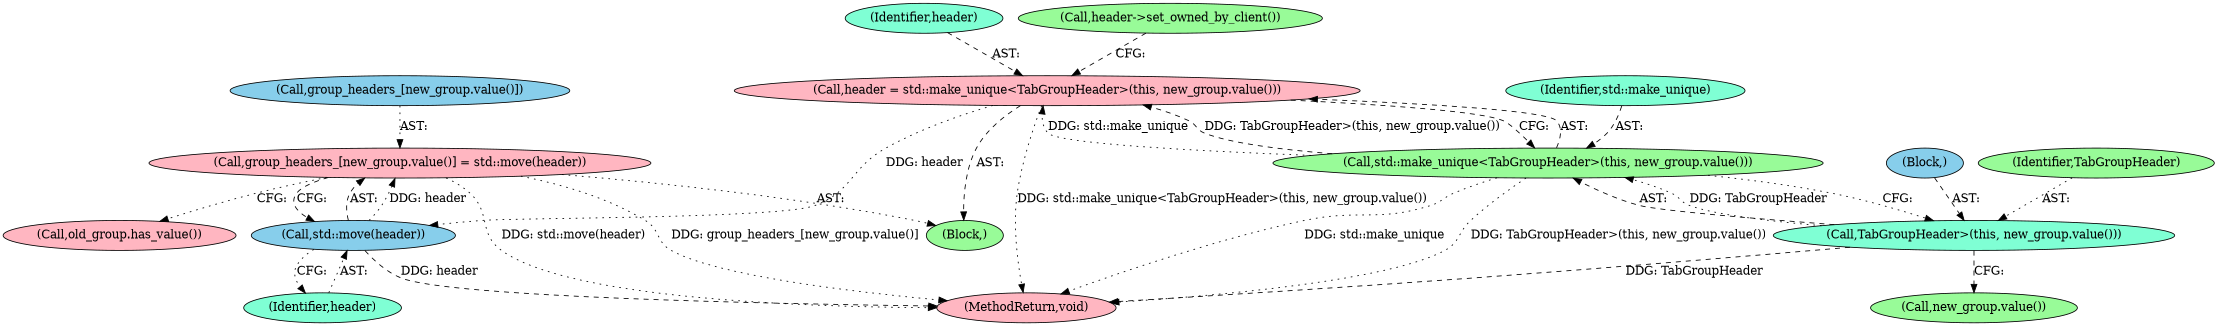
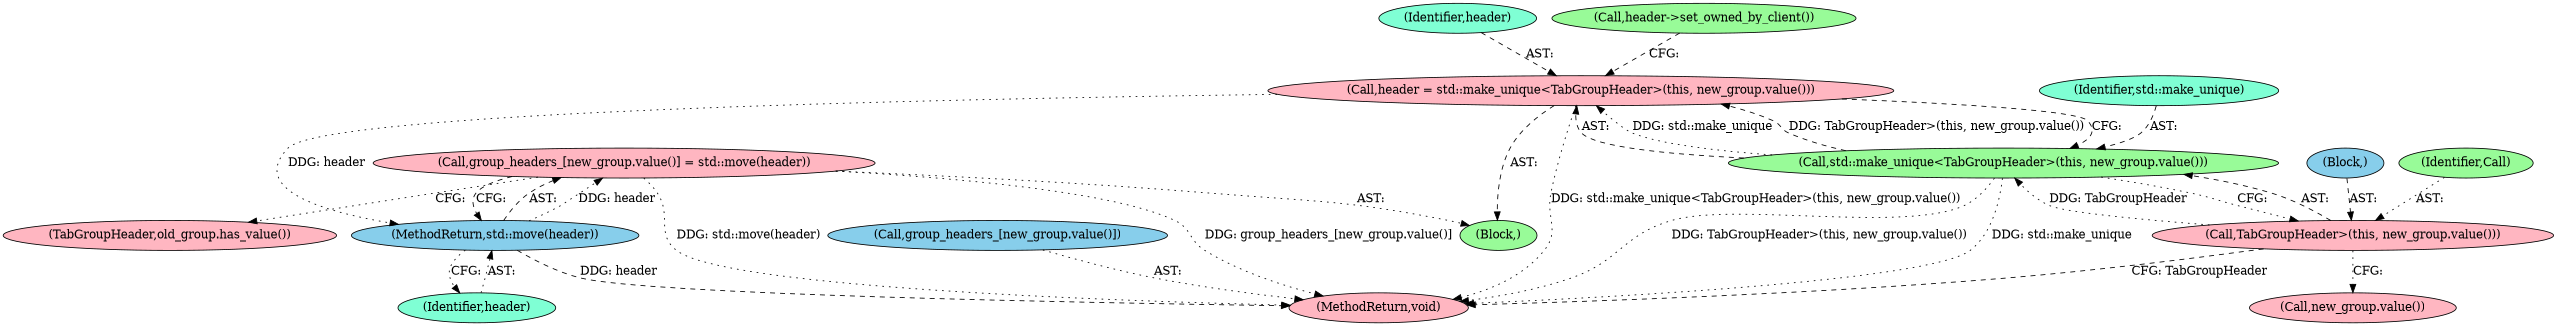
  digraph {
    node [fillcolor=palegreen style=filled]
    edge [style=dotted]
    n1 [fillcolor=lightpink label="(Call,group_headers_[new_group.value()] = std::move(header))"]
-   n2 [fillcolor=skyblue label="(Call,std::move(header))"]
+   n2 [fillcolor=skyblue label="(MethodReturn,std::move(header))"]
    n3 [label="(Block,)"]
    n4 [fillcolor=lightpink label="(MethodReturn,void)"]
-   n5 [fillcolor=lightpink label="(Call,old_group.has_value())"]
+   n5 [fillcolor=lightpink label="(TabGroupHeader,old_group.has_value())"]
    n6 [fillcolor=aquamarine label="(Identifier,header)"]
    n7 [fillcolor=lightpink label="(Call,header = std::make_unique<TabGroupHeader>(this, new_group.value()))"]
    n8 [label="(Call,std::make_unique<TabGroupHeader>(this, new_group.value()))"]
-   n9 [fillcolor=aquamarine label="(Call,TabGroupHeader>(this, new_group.value()))"]
-   n10 [label="(Call,new_group.value())"]
+   n9 [fillcolor=lightpink label="(Call,TabGroupHeader>(this, new_group.value()))"]
+   n10 [fillcolor=lightpink label="(Call,new_group.value())"]
    n11 [fillcolor=skyblue label="(Call,group_headers_[new_group.value()])"]
    n12 [fillcolor=aquamarine label="(Identifier,header)"]
    n13 [fillcolor=aquamarine label="(Identifier,std::make_unique)"]
    n14 [fillcolor=skyblue label="(Block,)"]
    n15 [label="(Call,header->set_owned_by_client())"]
-   n16 [label="(Identifier,TabGroupHeader)"]
+   n16 [label="(Identifier,Call)"]
    n1 -> n2 [label="CFG: " style=dashed]
    n1 -> n3 [label="AST: "]
    n1 -> n4 [label="DDG: std::move(header)"]
    n1 -> n4 [label="DDG: group_headers_[new_group.value()]"]
    n1 -> n5 [label="CFG: "]
    n2 -> n1 [label="AST: " style=dashed]
    n2 -> n1 [label="DDG: header"]
    n2 -> n4 [label="DDG: header" style=dashed]
    n2 -> n6 [label="CFG: "]
    n6 -> n2 [label="AST: "]
    n7 -> n2 [label="DDG: header"]
    n7 -> n3 [label="AST: " style=dashed]
    n7 -> n4 [label="DDG: std::make_unique<TabGroupHeader>(this, new_group.value())"]
    n7 -> n8 [label="CFG: " style=dashed]
    n8 -> n4 [label="DDG: std::make_unique"]
    n8 -> n4 [label="DDG: TabGroupHeader>(this, new_group.value())"]
    n8 -> n7 [label="AST: " style=dashed]
    n8 -> n7 [label="DDG: std::make_unique"]
    n8 -> n7 [label="DDG: TabGroupHeader>(this, new_group.value())" style=dashed]
    n8 -> n9 [label="CFG: "]
-   n9 -> n4 [label="DDG: TabGroupHeader" style=dashed]
+   n9 -> n4 [label="CFG: TabGroupHeader" style=dashed]
    n9 -> n8 [label="AST: " style=dashed]
    n9 -> n8 [label="DDG: TabGroupHeader"]
-   n9 -> n10 [label="CFG: " style=dashed]
-   n11 -> n1 [label="AST: "]
+   n9 -> n10 [label="CFG: "]
+   n11 -> n4 [label="AST: "]
    n12 -> n7 [label="AST: " style=dashed]
    n13 -> n8 [label="AST: " style=dashed]
    n14 -> n9 [label="AST: " style=dashed]
    n15 -> n7 [label="CFG: " style=dashed]
    n16 -> n9 [label="AST: "]
  }
